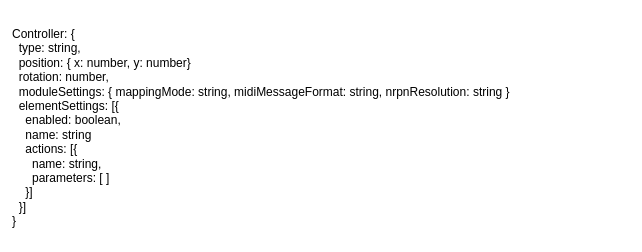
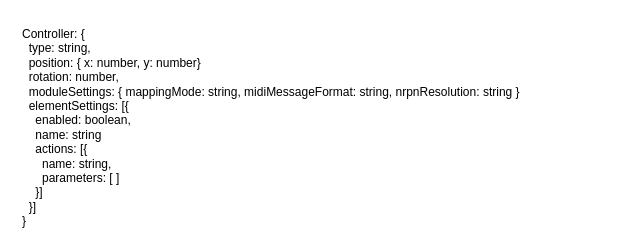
  <mxCell id="0" />
  <mxCell id="1" parent="0" />
- <mxCell id="2" value="Controller: {&lt;br&gt;&amp;nbsp; type: string,&lt;br&gt;&amp;nbsp; position: { x: number, y: number}&lt;br&gt;&amp;nbsp; rotation: number,&amp;nbsp;&lt;br&gt;&amp;nbsp; moduleSettings: { mappingMode: string, midiMessageFormat: string, nrpnResolution: string }&lt;br&gt;&amp;nbsp; elementSettings: [{&lt;br&gt;&amp;nbsp; &amp;nbsp; enabled: boolean, &lt;br&gt;&amp;nbsp; &amp;nbsp; name: string &lt;br&gt;&amp;nbsp; &amp;nbsp; actions: [{&lt;br&gt;&amp;nbsp; &amp;nbsp; &amp;nbsp; name: string, &lt;br&gt;&amp;nbsp; &amp;nbsp; &amp;nbsp; parameters: [ ]&amp;nbsp;&lt;br&gt;&amp;nbsp; &amp;nbsp; }] &lt;br&gt;&amp;nbsp; }]&lt;br&gt;}" style="text;html=1;strokeColor=none;fillColor=none;align=left;verticalAlign=top;whiteSpace=wrap;rounded=0;" vertex="1" parent="1"><mxGeometry x="10" y="20" width="600" height="210" as="geometry" /></mxCell>
+ <mxCell id="2" value="Controller: {&lt;br&gt;&amp;nbsp; type: string,&lt;br&gt;&amp;nbsp; position: { x: number, y: number}&lt;br&gt;&amp;nbsp; rotation: number,&amp;nbsp;&lt;br&gt;&amp;nbsp; moduleSettings: { mappingMode: string, midiMessageFormat: string, nrpnResolution: string }&lt;br&gt;&amp;nbsp; elementSettings: [{&lt;br&gt;&amp;nbsp; &amp;nbsp; enabled: boolean, &lt;br&gt;&amp;nbsp; &amp;nbsp; name: string &lt;br&gt;&amp;nbsp; &amp;nbsp; actions: [{&lt;br&gt;&amp;nbsp; &amp;nbsp; &amp;nbsp; name: string, &lt;br&gt;&amp;nbsp; &amp;nbsp; &amp;nbsp; parameters: [ ]&amp;nbsp;&lt;br&gt;&amp;nbsp; &amp;nbsp; }] &lt;br&gt;&amp;nbsp; }]&lt;br&gt;}" style="text;html=1;strokeColor=none;fillColor=none;align=left;verticalAlign=top;whiteSpace=wrap;rounded=0;" vertex="1" parent="1"><mxGeometry x="20" y="20" width="600" height="210" as="geometry" /></mxCell>
